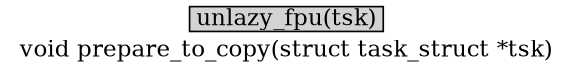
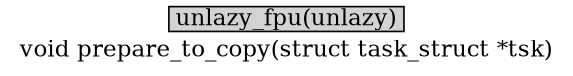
  digraph {
    label="void prepare_to_copy(struct task_struct *tsk)"
    rankdir=LR
-   n1 [height=0.1 label="unlazy_fpu(tsk)" margin="0.05,0.005" shape=box style=filled width=0.1]
+   n1 [height=0.1 label="unlazy_fpu(unlazy)" margin="0.05,0.005" shape=box style=filled width=0.1]
  }
